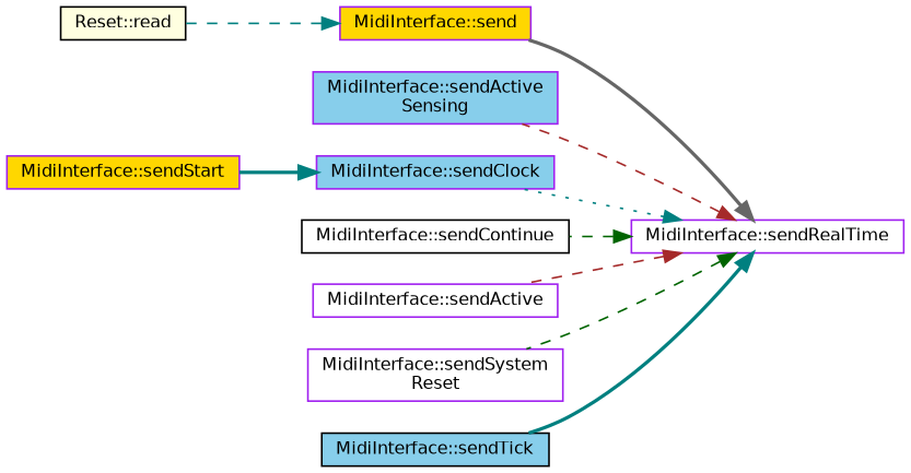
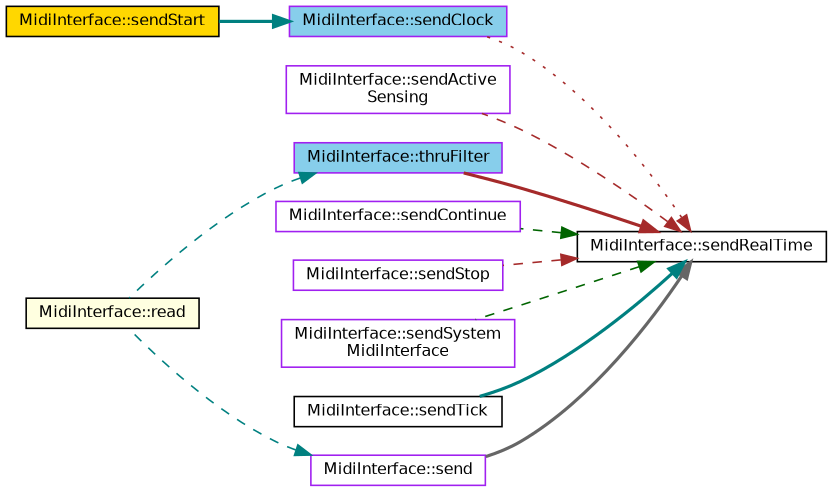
  digraph {
    rankdir=RL
    node [color=purple fillcolor=white fontname=Helvetica fontsize=10 shape=box style=filled]
    edge [color=teal dir=back fontname=Helvetica fontsize=10 labelfontname=Helvetica labelfontsize=10 style=dashed]
-   n1 [fontcolor=black height=0.2 label="MidiInterface::sendRealTime" width=0.4]
-   n2 [fillcolor=gold height=0.2 label="MidiInterface::send" width=0.4]
-   n3 [fillcolor=skyblue height=0.2 label="MidiInterface::sendActive\lSensing" width=0.4]
+   n1 [color=black fontcolor=black height=0.2 label="MidiInterface::sendRealTime" width=0.4]
+   n2 [height=0.2 label="MidiInterface::send" width=0.4]
+   n3 [height=0.2 label="MidiInterface::sendActive\lSensing" width=0.4]
    n4 [fillcolor=skyblue height=0.2 label="MidiInterface::sendClock" width=0.4]
-   n5 [color=black height=0.2 label="MidiInterface::sendContinue" width=0.4]
-   n6 [height=0.2 label="MidiInterface::sendActive" width=0.4]
-   n7 [height=0.2 label="MidiInterface::sendSystem\lReset" width=0.4]
-   n8 [color=black fillcolor=skyblue height=0.2 label="MidiInterface::sendTick" width=0.4]
-   n10 [color=black fillcolor=lightyellow height=0.2 label="Reset::read" width=0.4]
-   n11 [fillcolor=gold height=0.2 label="MidiInterface::sendStart" width=0.4]
+   n5 [height=0.2 label="MidiInterface::sendContinue" width=0.4]
+   n6 [height=0.2 label="MidiInterface::sendStop" width=0.4]
+   n7 [height=0.2 label="MidiInterface::sendSystem\lMidiInterface" width=0.4]
+   n8 [color=black height=0.2 label="MidiInterface::sendTick" width=0.4]
+   n9 [fillcolor=skyblue height=0.2 label="MidiInterface::thruFilter" width=0.4]
+   n10 [color=black fillcolor=lightyellow height=0.2 label="MidiInterface::read" width=0.4]
+   n11 [color=black fillcolor=gold height=0.2 label="MidiInterface::sendStart" width=0.4]
    n1 -> n2 [color=gray40 style=bold]
    n1 -> n3 [color=brown]
-   n1 -> n4 [style=dotted]
+   n1 -> n4 [color=brown style=dotted]
    n1 -> n5 [color=darkgreen]
    n1 -> n6 [color=brown]
    n1 -> n7 [color=darkgreen]
    n1 -> n8 [style=bold]
+   n1 -> n9 [color=brown style=bold]
    n2 -> n10
    n4 -> n11 [style=bold]
+   n9 -> n10
  }
